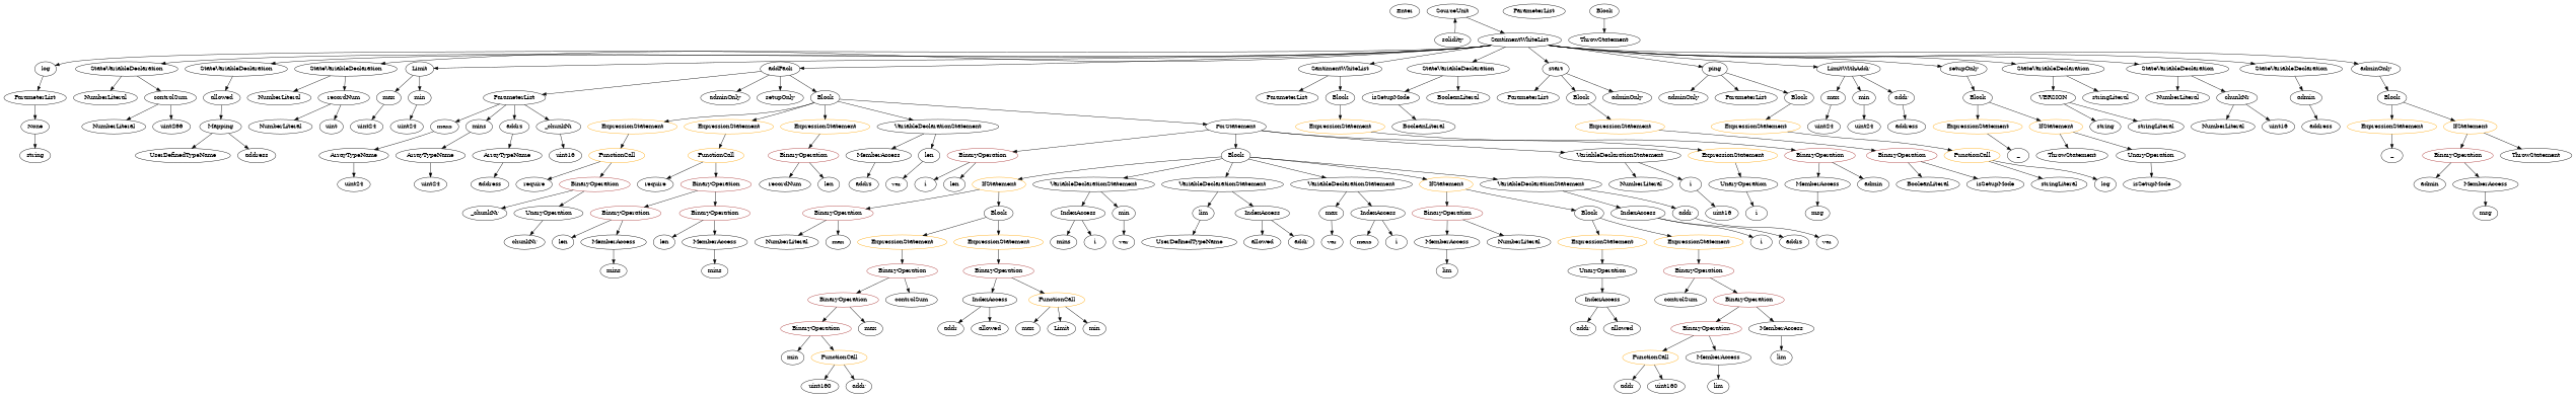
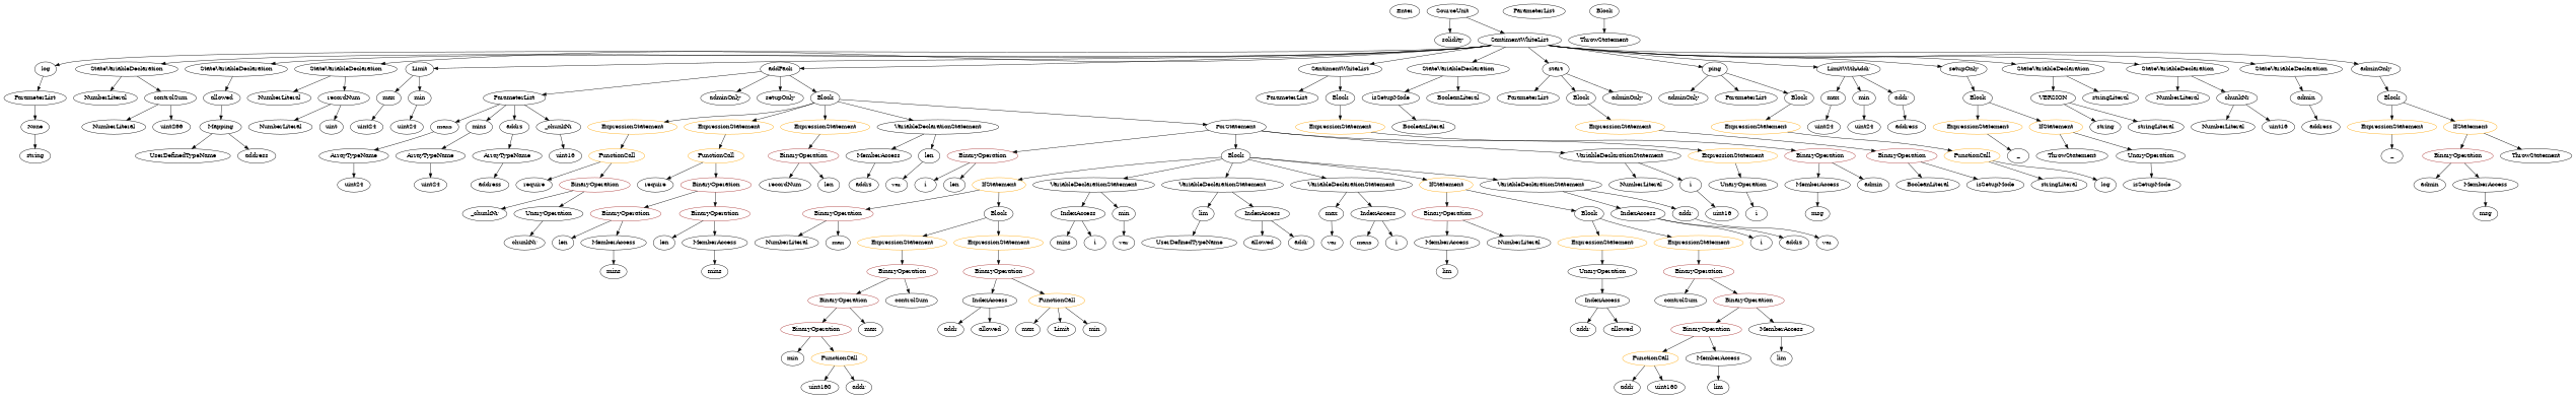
  strict digraph {
    node [color=black]
    Enter [height=0.5 width=0.83628 color=""]
    n2 [height=0.5 label=IndexAccess width=1.6402]
    n3 [height=0.5 label=i width=0.75]
    n4 [height=0.5 label=addrs width=0.87786]
    n5 [height=0.5 label=max width=0.75]
    n6 [height=0.5 label=uint24 width=0.91945]
    n7 [height=0.5 label=address width=1.0996]
    n8 [height=0.5 label=NumberLiteral width=1.765]
    n9 [height=0.5 label=uint16 width=0.91945]
    n10 [color=orange height=0.5 label=ExpressionStatement width=2.458]
    n11 [height=0.5 label=UnaryOperation width=1.9452]
    n12 [height=0.5 label=IndexAccess width=1.6402]
    n13 [height=0.5 label=addr width=0.76697]
    n14 [height=0.5 label=allowed width=1.0858]
    n15 [color=orange height=0.5 label=IfStatement width=1.4739]
    n16 [color=brown height=0.5 label=BinaryOperation width=1.9867]
    n17 [height=0.5 label=Block width=0.90558]
    n18 [height=0.5 label=NumberLiteral width=1.765]
    n19 [height=0.5 label=max width=0.75]
    n20 [color=orange height=0.5 label=ExpressionStatement width=2.458]
    n21 [color=orange height=0.5 label=ExpressionStatement width=2.458]
    n22 [color=brown height=0.5 label=BinaryOperation width=1.9867]
    n23 [color=brown height=0.5 label=BinaryOperation width=1.9867]
    n24 [color=brown height=0.5 label=BinaryOperation width=1.9867]
    n25 [color=brown height=0.5 label=BinaryOperation width=1.9867]
    n26 [height=0.5 label=max width=0.75]
    n27 [height=0.5 label=min width=0.75]
    n28 [color=orange height=0.5 label=FunctionCall width=1.6125]
    n29 [height=0.5 label=uint160 width=1.0442]
    n30 [height=0.5 label=addr width=0.76697]
    n31 [color=orange height=0.5 label=FunctionCall width=1.6125]
    n32 [height=0.5 label=stringLiteral width=1.5016]
    n33 [height=0.5 label=log width=0.75]
    n34 [height=0.5 label=len width=0.75]
    n35 [height=0.5 label=uint24 width=0.91945]
    n36 [height=0.5 label=controlSum width=1.5016]
    n37 [color=orange height=0.5 label=ExpressionStatement width=2.458]
    n38 [height=0.5 label=_ width=0.75]
    n39 [height=0.5 label=adminOnly width=1.4184]
    n40 [height=0.5 label=NumberLiteral width=1.765]
    n41 [height=0.5 label=ParameterList width=1.7095]
    n42 [color=orange height=0.5 label=FunctionCall width=1.6125]
    n43 [height=0.5 label=addr width=0.76697]
    n44 [height=0.5 label=uint160 width=1.0442]
    n45 [color=orange height=0.5 label=ExpressionStatement width=2.458]
    n46 [color=orange height=0.5 label=FunctionCall width=1.6125]
    n47 [height=0.5 label=require width=1.0026]
    n48 [color=brown height=0.5 label=BinaryOperation width=1.9867]
    n49 [height=0.5 label=_chunkNr width=1.3214]
    n50 [height=0.5 label=UnaryOperation width=1.9452]
    n51 [height=0.5 label=IndexAccess width=1.6402]
    n52 [height=0.5 label=addr width=0.76697]
    n53 [height=0.5 label=allowed width=1.0858]
    n54 [height=0.5 label=uint24 width=0.91945]
    n55 [height=0.5 label=MemberAccess width=1.9174]
    n56 [height=0.5 label=msg width=0.75]
    n57 [height=0.5 label=ParameterList width=1.7095]
    n58 [height=0.5 label=maxs width=0.83628]
    n59 [height=0.5 label=mins width=0.78084]
    n60 [height=0.5 label=addrs width=0.87786]
    n61 [height=0.5 label=_chunkNr width=1.3214]
    n62 [height=0.5 label=ArrayTypeName width=2.0145]
    n63 [height=0.5 label=ArrayTypeName width=2.0145]
    n64 [height=0.5 label=ArrayTypeName width=2.0145]
    n65 [height=0.5 label=uint24 width=0.91945]
    n66 [height=0.5 label=uint24 width=0.91945]
    n67 [height=0.5 label=address width=1.0996]
    n68 [height=0.5 label=chunkNr width=1.1828]
    n69 [height=0.5 label=addr width=0.76697]
    n70 [height=0.5 label=var width=0.75]
    n71 [height=0.5 label=VariableDeclarationStatement width=3.3174]
    n72 [height=0.5 label=IndexAccess width=1.6402]
    n73 [height=0.5 label=min width=0.75]
    n74 [height=0.5 label=mins width=0.78084]
    n75 [height=0.5 label=i width=0.75]
    n76 [height=0.5 label=var width=0.75]
    n77 [height=0.5 label=len width=0.75]
    n78 [height=0.5 label=solidity width=1.0442]
    n79 [height=0.5 label=mins width=0.78084]
    n80 [color=brown height=0.5 label=BinaryOperation width=1.9867]
    n81 [height=0.5 label=MemberAccess width=1.9174]
    n82 [height=0.5 label=lim width=0.75]
    n83 [color=orange height=0.5 label=FunctionCall width=1.6125]
    n84 [height=0.5 label=max width=0.75]
    n85 [height=0.5 label=Limit width=0.82242]
    n86 [height=0.5 label=min width=0.75]
    n87 [height=0.5 label=UserDefinedTypeName width=2.7214]
    n88 [height=0.5 label=admin width=0.91945]
    n89 [height=0.5 label=None width=0.85014]
    n90 [height=0.5 label=string width=0.864]
    n91 [color=brown height=0.5 label=BinaryOperation width=1.9867]
    n92 [height=0.5 label=i width=0.75]
    n93 [height=0.5 label=len width=0.75]
    n94 [height=0.5 label=VariableDeclarationStatement width=3.3174]
    n95 [height=0.5 label=lim width=0.75]
    n96 [height=0.5 label=IndexAccess width=1.6402]
    n97 [height=0.5 label=UserDefinedTypeName width=2.7214]
    n98 [height=0.5 label=allowed width=1.0858]
    n99 [height=0.5 label=addr width=0.76697]
    n100 [color=orange height=0.5 label=ExpressionStatement width=2.458]
    n101 [color=orange height=0.5 label=FunctionCall width=1.6125]
    n102 [height=0.5 label=require width=1.0026]
    n103 [color=brown height=0.5 label=BinaryOperation width=1.9867]
    n104 [color=brown height=0.5 label=BinaryOperation width=1.9867]
    n105 [color=brown height=0.5 label=BinaryOperation width=1.9867]
    n106 [height=0.5 label=ParameterList width=1.7095]
    n107 [color=brown height=0.5 label=BinaryOperation width=1.9867]
    n108 [height=0.5 label=MemberAccess width=1.9174]
    n109 [height=0.5 label=NumberLiteral width=1.765]
    n110 [height=0.5 label=lim width=0.75]
    n111 [color=brown height=0.5 label=BinaryOperation width=1.9867]
    n112 [height=0.5 label=controlSum width=1.5016]
    n113 [color=brown height=0.5 label=BinaryOperation width=1.9867]
    n114 [height=0.5 label=MemberAccess width=1.9174]
    n115 [height=0.5 label=lim width=0.75]
    n116 [height=0.5 label=adminOnly width=1.4184]
    n117 [color=brown height=0.5 label=BinaryOperation width=1.9867]
    n118 [height=0.5 label=recordNum width=1.4739]
    n119 [height=0.5 label=len width=0.75]
    n120 [height=0.5 label=log width=0.75]
    n121 [height=0.5 label=ParameterList width=1.7095]
    n122 [height=0.5 label=ParameterList width=1.7095]
    n123 [height=0.5 label=address width=1.0996]
    n124 [height=0.5 label=SantimentWhiteList width=2.3055]
    n125 [height=0.5 label=StateVariableDeclaration width=2.8184]
    n126 [height=0.5 label=StateVariableDeclaration width=2.8184]
    n127 [height=0.5 label=StateVariableDeclaration width=2.8184]
    n128 [height=0.5 label=Limit width=0.82242]
    n129 [height=0.5 label=addPack width=1.1967]
    n130 [height=0.5 label=SantimentWhiteList width=2.3055]
    n131 [height=0.5 label=StateVariableDeclaration width=2.8184]
    n132 [height=0.5 label=start width=0.75]
    n133 [height=0.5 label=ping width=0.75]
    n134 [height=0.5 label=LimitWithAddr width=1.862]
    n135 [height=0.5 label=setupOnly width=1.3491]
    n136 [height=0.5 label=StateVariableDeclaration width=2.8184]
    n137 [height=0.5 label=StateVariableDeclaration width=2.8184]
    n138 [height=0.5 label=StateVariableDeclaration width=2.8184]
    n139 [height=0.5 label=adminOnly width=1.4184]
    n140 [height=0.5 label=NumberLiteral width=1.765]
    n141 [height=0.5 label=controlSum width=1.5016]
    n142 [height=0.5 label=allowed width=1.0858]
    n143 [height=0.5 label=NumberLiteral width=1.765]
    n144 [height=0.5 label=recordNum width=1.4739]
    n145 [height=0.5 label=max width=0.75]
    n146 [height=0.5 label=min width=0.75]
    n147 [height=0.5 label=setupOnly width=1.3491]
    n148 [height=0.5 label=Block width=0.90558]
    n149 [height=0.5 label=Block width=0.90558]
    n150 [height=0.5 label=isSetupMode width=1.6679]
    n151 [height=0.5 label=BooleanLiteral width=1.7788]
    n152 [height=0.5 label=ParameterList width=1.7095]
    n153 [height=0.5 label=Block width=0.90558]
    n154 [height=0.5 label=adminOnly width=1.4184]
    n155 [height=0.5 label=Block width=0.90558]
    n156 [height=0.5 label=min width=0.75]
    n157 [height=0.5 label=addr width=0.76697]
    n158 [height=0.5 label=Block width=0.90558]
    n159 [height=0.5 label=VERSION width=1.4184]
    n160 [height=0.5 label=stringLiteral width=1.5016]
    n161 [height=0.5 label=chunkNr width=1.1828]
    n162 [height=0.5 label=admin width=0.91945]
    n163 [height=0.5 label=Block width=0.90558]
    n164 [height=0.5 label=NumberLiteral width=1.765]
    n165 [height=0.5 label=uint266 width=1.0442]
    n166 [height=0.5 label=Mapping width=1.2105]
    n167 [height=0.5 label=NumberLiteral width=1.765]
    n168 [height=0.5 label=uint width=0.75]
    n169 [height=0.5 label=uint24 width=0.91945]
    n170 [color=orange height=0.5 label=ExpressionStatement width=2.458]
    n171 [height=0.5 label=VariableDeclarationStatement width=3.3174]
    n172 [height=0.5 label=ForStatement width=1.6818]
    n173 [color=orange height=0.5 label=ExpressionStatement width=2.458]
    n174 [height=0.5 label=BooleanLiteral width=1.7788]
    n175 [color=orange height=0.5 label=ExpressionStatement width=2.458]
    n176 [color=orange height=0.5 label=ExpressionStatement width=2.458]
    n177 [height=0.5 label=address width=1.0996]
    n178 [color=orange height=0.5 label=ExpressionStatement width=2.458]
    n179 [color=orange height=0.5 label=IfStatement width=1.4739]
    n180 [height=0.5 label=string width=0.864]
    n181 [height=0.5 label=stringLiteral width=1.5016]
    n182 [height=0.5 label=uint16 width=0.91945]
    n183 [color=orange height=0.5 label=IfStatement width=1.4739]
    n184 [height=0.5 label=ThrowStatement width=2.0006]
    n185 [height=0.5 label=MemberAccess width=1.9174]
    n186 [height=0.5 label=mins width=0.78084]
    n187 [height=0.5 label=msg width=0.75]
    n188 [height=0.5 label=MemberAccess width=1.9174]
    n189 [height=0.5 label=addrs width=0.87786]
    n190 [height=0.5 label=VariableDeclarationStatement width=3.3174]
    n191 [height=0.5 label=max width=0.75]
    n192 [height=0.5 label=IndexAccess width=1.6402]
    n193 [height=0.5 label=var width=0.75]
    n194 [height=0.5 label=maxs width=0.83628]
    n195 [height=0.5 label=i width=0.75]
    n196 [height=0.5 label=ThrowStatement width=2.0006]
    n197 [color=orange height=0.5 label=IfStatement width=1.4739]
    n198 [height=0.5 label=Block width=0.90558]
    n199 [color=orange height=0.5 label=ExpressionStatement width=2.458]
    n200 [height=0.5 label=_ width=0.75]
    n201 [height=0.5 label=len width=0.75]
    n202 [height=0.5 label=Block width=0.90558]
    n203 [height=0.5 label=VariableDeclarationStatement width=3.3174]
    n204 [color=orange height=0.5 label=ExpressionStatement width=2.458]
    n205 [height=0.5 label=Block width=0.90558]
    n206 [height=0.5 label=UnaryOperation width=1.9452]
    n207 [height=0.5 label=isSetupMode width=1.6679]
    n208 [color=brown height=0.5 label=BinaryOperation width=1.9867]
    n209 [height=0.5 label=var width=0.75]
    n210 [height=0.5 label=VariableDeclarationStatement width=3.3174]
    n211 [height=0.5 label=NumberLiteral width=1.765]
    n212 [height=0.5 label=i width=0.75]
    n213 [height=0.5 label=UnaryOperation width=1.9452]
    n214 [color=brown height=0.5 label=BinaryOperation width=1.9867]
    n215 [height=0.5 label=admin width=0.91945]
    n216 [height=0.5 label=MemberAccess width=1.9174]
    n217 [height=0.5 label=i width=0.75]
    n218 [height=0.5 label=ThrowStatement width=2.0006]
    n219 [color=brown height=0.5 label=BinaryOperation width=1.9867]
    n220 [height=0.5 label=BooleanLiteral width=1.7788]
    n221 [height=0.5 label=isSetupMode width=1.6679]
    n222 [height=0.5 label=uint16 width=0.91945]
    n223 [height=0.5 label=SourceUnit width=1.46]
    n224 [height=0.5 label=MemberAccess width=1.9174]
    n2 -> n3
    n2 -> n4
    n5 -> n6
    n10 -> n11
    n11 -> n12
    n12 -> n13
    n12 -> n14
    n15 -> n16
    n15 -> n17
    n16 -> n18
    n16 -> n19
    n17 -> n20
    n17 -> n21
    n20 -> n22
    n21 -> n23
    n22 -> n24
    n22 -> n36
    n23 -> n51
    n23 -> n83
    n24 -> n25
    n24 -> n26
    n25 -> n27
    n25 -> n28
    n28 -> n29
    n28 -> n30
    n31 -> n32
    n31 -> n33
    n37 -> n38
    n42 -> n43
    n42 -> n44
    n45 -> n46
    n46 -> n47
    n46 -> n48
    n48 -> n49
    n48 -> n50
    n50 -> n68
    n51 -> n52
    n51 -> n53
    n55 -> n56
    n57 -> n58
    n57 -> n59
    n57 -> n60
    n57 -> n61
    n58 -> n62
    n59 -> n63
    n60 -> n64
    n61 -> n9
    n62 -> n65
    n63 -> n66
    n64 -> n67
    n69 -> n70
    n71 -> n72
    n71 -> n73
    n72 -> n74
    n72 -> n75
    n73 -> n76
    n80 -> n42
    n80 -> n81
    n81 -> n82
    n83 -> n84
    n83 -> n85
    n83 -> n86
    n89 -> n90
    n91 -> n92
    n91 -> n93
    n94 -> n95
    n94 -> n96
    n95 -> n97
    n96 -> n98
    n96 -> n99
    n100 -> n101
    n101 -> n102
    n101 -> n103
    n103 -> n104
    n103 -> n105
    n104 -> n77
    n104 -> n185
    n105 -> n34
    n105 -> n224
    n107 -> n108
    n107 -> n109
    n108 -> n110
    n111 -> n112
    n111 -> n113
    n113 -> n80
    n113 -> n114
    n114 -> n115
    n117 -> n118
    n117 -> n119
    n120 -> n121
    n121 -> n89
    n124 -> n120
    n124 -> n125
    n124 -> n126
    n124 -> n127
    n124 -> n128
    n124 -> n129
    n124 -> n130
    n124 -> n131
    n124 -> n132
    n124 -> n133
    n124 -> n134
    n124 -> n135
    n124 -> n136
    n124 -> n137
    n124 -> n138
    n124 -> n139
    n125 -> n140
    n125 -> n141
    n126 -> n142
    n127 -> n143
    n127 -> n144
    n128 -> n145
    n128 -> n146
    n129 -> n57
    n129 -> n116
    n129 -> n147
    n129 -> n148
    n130 -> n41
    n130 -> n149
    n131 -> n150
    n131 -> n151
    n132 -> n152
    n132 -> n153
    n132 -> n154
    n133 -> n39
    n133 -> n106
    n133 -> n155
    n134 -> n5
    n134 -> n156
    n134 -> n157
    n135 -> n158
    n136 -> n159
    n136 -> n160
    n137 -> n8
    n137 -> n161
    n138 -> n162
    n139 -> n163
    n141 -> n164
    n141 -> n165
    n142 -> n166
    n144 -> n167
    n144 -> n168
    n145 -> n169
    n146 -> n35
    n148 -> n45
    n148 -> n100
    n148 -> n170
    n148 -> n171
    n148 -> n172
    n149 -> n173
    n150 -> n174
    n153 -> n175
    n155 -> n176
    n156 -> n54
    n157 -> n177
    n158 -> n178
    n158 -> n179
    n159 -> n180
    n159 -> n181
    n161 -> n40
    n161 -> n182
    n162 -> n7
    n163 -> n37
    n163 -> n183
    n166 -> n87
    n166 -> n123
    n170 -> n117
    n171 -> n188
    n171 -> n201
    n172 -> n91
    n172 -> n202
    n172 -> n203
    n172 -> n204
    n173 -> n208
    n175 -> n219
    n176 -> n31
    n178 -> n200
    n179 -> n184
    n179 -> n206
    n183 -> n214
    n183 -> n218
    n185 -> n186
    n188 -> n189
    n190 -> n191
    n190 -> n192
    n191 -> n193
    n192 -> n194
    n192 -> n195
    n197 -> n107
    n197 -> n198
    n198 -> n10
    n198 -> n199
    n199 -> n111
    n201 -> n209
    n202 -> n15
    n202 -> n71
    n202 -> n94
    n202 -> n190
    n202 -> n197
    n202 -> n210
    n203 -> n211
    n203 -> n212
    n204 -> n213
    n205 -> n196
    n206 -> n207
    n208 -> n55
    n208 -> n88
    n210 -> n2
    n210 -> n69
    n212 -> n222
    n213 -> n217
    n214 -> n215
    n214 -> n216
    n216 -> n187
    n219 -> n220
    n219 -> n221
-   n78 -> n223
+   n223 -> n78
    n223 -> n124
    n224 -> n79
  }
